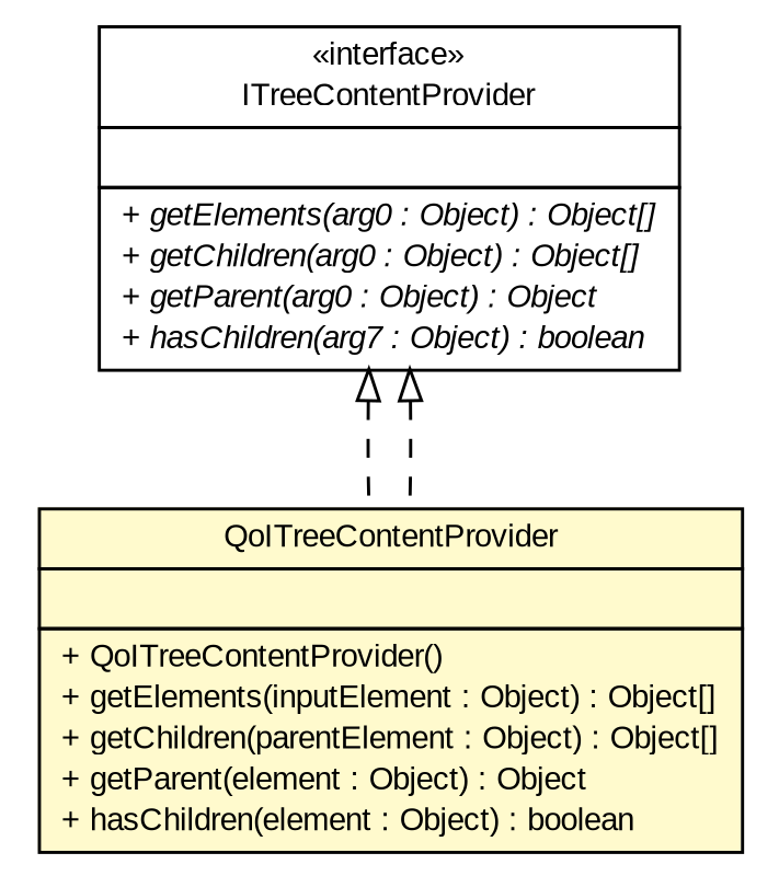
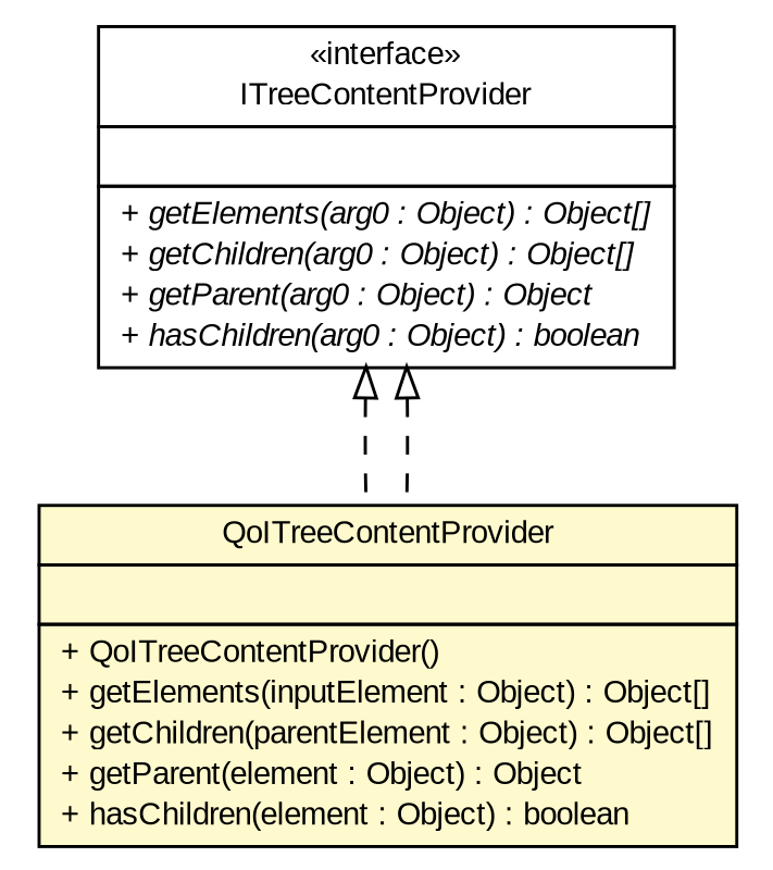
  digraph {
    nodesep=0.25
    ranksep=0.5
    node [fontcolor=black fontname=arial fontsize=10.0 shape=plaintext]
    edge [arrowtail=empty dir=back fontname=arial fontsize=10 headport=p labelfontname=arial labelfontsize=10 style=dashed tailport=p]
    n1 [label=<<table title="gov.sandia.cf.parts.ui.pirt.editors.QoITreeContentProvider" border="0" cellborder="1" cellspacing="0" cellpadding="2" port="p" bgcolor="lemonChiffon" href="./QoITreeContentProvider.html"> 		<tr><td><table border="0" cellspacing="0" cellpadding="1"> <tr><td align="center" balign="center"> QoITreeContentProvider </td></tr> 		</table></td></tr> 		<tr><td><table border="0" cellspacing="0" cellpadding="1"> <tr><td align="left" balign="left">  </td></tr> 		</table></td></tr> 		<tr><td><table border="0" cellspacing="0" cellpadding="1"> <tr><td align="left" balign="left"> + QoITreeContentProvider() </td></tr> <tr><td align="left" balign="left"> + getElements(inputElement : Object) : Object[] </td></tr> <tr><td align="left" balign="left"> + getChildren(parentElement : Object) : Object[] </td></tr> <tr><td align="left" balign="left"> + getParent(element : Object) : Object </td></tr> <tr><td align="left" balign="left"> + hasChildren(element : Object) : boolean </td></tr> 		</table></td></tr> 		</table>>]
-   n2 [label=<<table title="org.eclipse.jface.viewers.ITreeContentProvider" border="0" cellborder="1" cellspacing="0" cellpadding="2" port="p" href="http://java.sun.com/j2se/1.4.2/docs/api/org/eclipse/jface/viewers/ITreeContentProvider.html"> 		<tr><td><table border="0" cellspacing="0" cellpadding="1"> <tr><td align="center" balign="center"> &#171;interface&#187; </td></tr> <tr><td align="center" balign="center"> ITreeContentProvider </td></tr> 		</table></td></tr> 		<tr><td><table border="0" cellspacing="0" cellpadding="1"> <tr><td align="left" balign="left">  </td></tr> 		</table></td></tr> 		<tr><td><table border="0" cellspacing="0" cellpadding="1"> <tr><td align="left" balign="left"><font face="arial italic" point-size="10.0"> + getElements(arg0 : Object) : Object[] </font></td></tr> <tr><td align="left" balign="left"><font face="arial italic" point-size="10.0"> + getChildren(arg0 : Object) : Object[] </font></td></tr> <tr><td align="left" balign="left"><font face="arial italic" point-size="10.0"> + getParent(arg0 : Object) : Object </font></td></tr> <tr><td align="left" balign="left"><font face="arial italic" point-size="10.0"> + hasChildren(arg7 : Object) : boolean </font></td></tr> 		</table></td></tr> 		</table>>]
+   n2 [label=<<table title="org.eclipse.jface.viewers.ITreeContentProvider" border="0" cellborder="1" cellspacing="0" cellpadding="2" port="p" href="http://java.sun.com/j2se/1.4.2/docs/api/org/eclipse/jface/viewers/ITreeContentProvider.html"> 		<tr><td><table border="0" cellspacing="0" cellpadding="1"> <tr><td align="center" balign="center"> &#171;interface&#187; </td></tr> <tr><td align="center" balign="center"> ITreeContentProvider </td></tr> 		</table></td></tr> 		<tr><td><table border="0" cellspacing="0" cellpadding="1"> <tr><td align="left" balign="left">  </td></tr> 		</table></td></tr> 		<tr><td><table border="0" cellspacing="0" cellpadding="1"> <tr><td align="left" balign="left"><font face="arial italic" point-size="10.0"> + getElements(arg0 : Object) : Object[] </font></td></tr> <tr><td align="left" balign="left"><font face="arial italic" point-size="10.0"> + getChildren(arg0 : Object) : Object[] </font></td></tr> <tr><td align="left" balign="left"><font face="arial italic" point-size="10.0"> + getParent(arg0 : Object) : Object </font></td></tr> <tr><td align="left" balign="left"><font face="arial italic" point-size="10.0"> + hasChildren(arg0 : Object) : boolean </font></td></tr> 		</table></td></tr> 		</table>>]
    n2 -> n1
    n2 -> n1
  }
